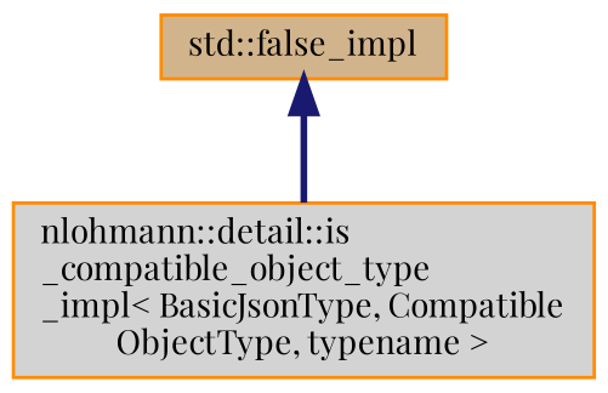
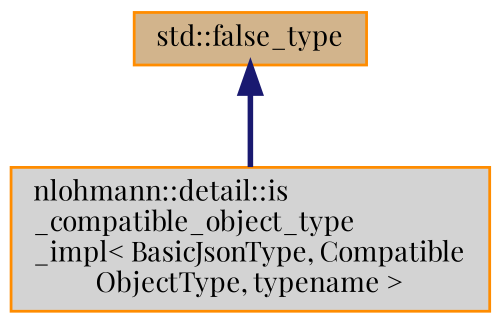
  digraph {
    fontname="Playfair Display"
    node [color=darkorange fontname="Playfair Display" fontsize=10 shape=record style=filled]
    n1 [fillcolor=lightgrey fontcolor=black height=0.2 label="nlohmann::detail::is\l_compatible_object_type\l_impl\< BasicJsonType, Compatible\lObjectType, typename \>" width=0.4]
-   n2 [fillcolor=tan height=0.2 label="std::false_impl" width=0.4]
+   n2 [fillcolor=tan height=0.2 label="std::false_type" width=0.4]
    n2 -> n1 [color=midnightblue dir=back fontname="Playfair Display" fontsize=10 labelfontname=Helvetica labelfontsize=10 style=bold]
  }
